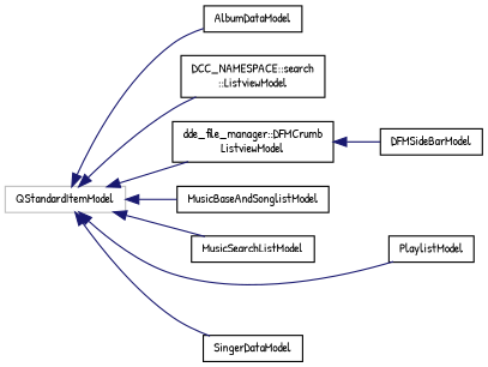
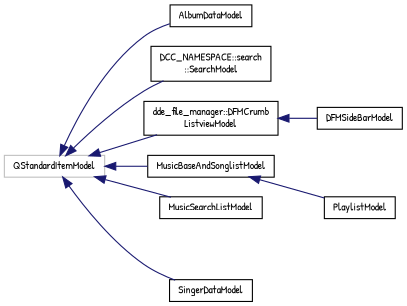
  digraph {
    fontname="Patrick Hand"
    rankdir=LR
    node [color=black fillcolor=white fontname="Patrick Hand" fontsize=10 shape=record style=filled]
    edge [color=midnightblue dir=back fontname="Patrick Hand" fontsize=10 labelfontname=Helvetica labelfontsize=10 style=solid]
    n1 [color=grey75 height=0.2 label=QStandardItemModel width=0.4]
    n2 [height=0.2 label=AlbumDataModel width=0.4]
-   n3 [height=0.2 label="DCC_NAMESPACE::search\l::ListviewModel" width=0.4]
+   n3 [height=0.2 label="DCC_NAMESPACE::search\l::SearchModel" width=0.4]
    n4 [height=0.2 label="dde_file_manager::DFMCrumb\lListviewModel" width=0.4]
    n5 [height=0.2 label=MusicBaseAndSonglistModel width=0.4]
    n6 [height=0.2 label=MusicSearchListModel width=0.4]
    n7 [height=0.2 label=PlaylistModel width=0.4]
    n8 [height=0.2 label=SingerDataModel width=0.4]
    n9 [height=0.2 label=DFMSideBarModel width=0.4]
    n1 -> n2
    n1 -> n3
    n1 -> n4
    n1 -> n5
    n1 -> n6
-   n1 -> n7
+   n5 -> n7
    n1 -> n8
    n4 -> n9
  }
